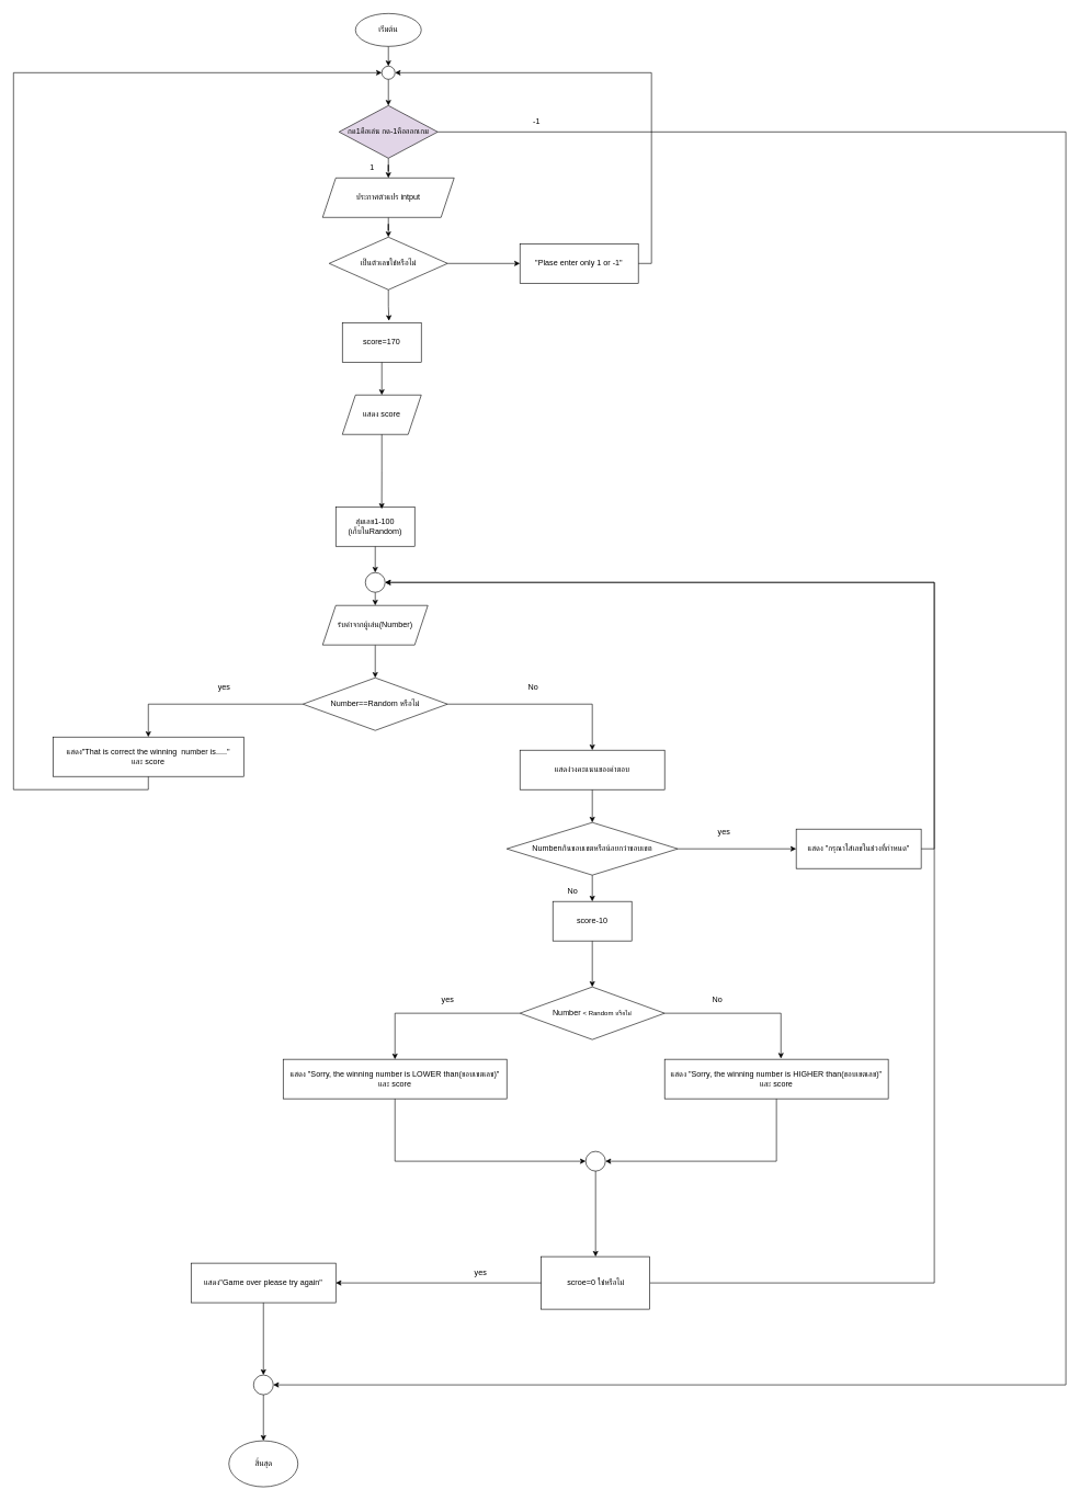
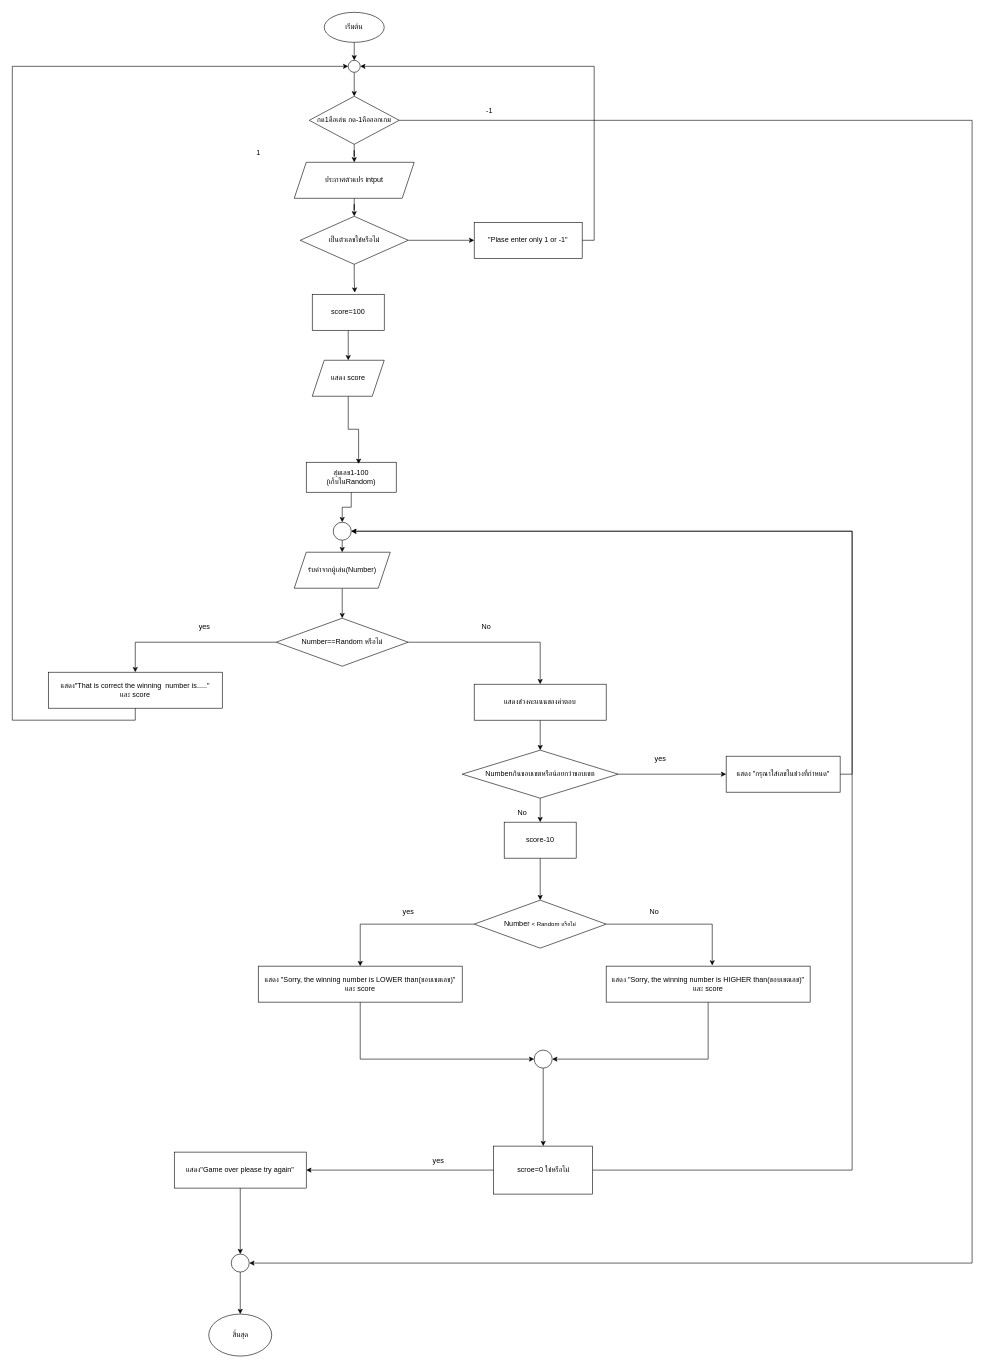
  <mxCell id="0" />
  <mxCell id="1" parent="0" />
  <mxCell id="2" style="edgeStyle=orthogonalEdgeStyle;rounded=0;orthogonalLoop=1;jettySize=auto;html=1;exitX=0.5;exitY=1;exitDx=0;exitDy=0;entryX=0.5;entryY=0;entryDx=0;entryDy=0;" edge="1" parent="1" source="3" target="19"><mxGeometry relative="1" as="geometry" /></mxCell>
  <mxCell id="3" value="เริ่มต้น" style="ellipse;whiteSpace=wrap;html=1;" vertex="1" parent="1"><mxGeometry x="540" y="20" width="100" height="50" as="geometry" /></mxCell>
  <mxCell id="4" value="" style="edgeStyle=orthogonalEdgeStyle;rounded=0;orthogonalLoop=1;jettySize=auto;html=1;" edge="1" parent="1" source="6" target="56"><mxGeometry relative="1" as="geometry" /></mxCell>
  <mxCell id="5" style="edgeStyle=orthogonalEdgeStyle;rounded=0;orthogonalLoop=1;jettySize=auto;html=1;exitX=1;exitY=0.5;exitDx=0;exitDy=0;entryX=1;entryY=0.5;entryDx=0;entryDy=0;" edge="1" parent="1" source="6" target="38"><mxGeometry relative="1" as="geometry"><Array as="points"><mxPoint x="1620" y="200" /><mxPoint x="1620" y="2105" /></Array></mxGeometry></mxCell>
- <mxCell id="6" value="กด1คือเล่น กด-1คือออกเกม" style="rhombus;whiteSpace=wrap;html=1;fillColor=#e1d5e7;" vertex="1" parent="1"><mxGeometry x="515" y="160" width="150" height="80" as="geometry" /></mxCell>
+ <mxCell id="6" value="กด1คือเล่น กด-1คือออกเกม" style="rhombus;whiteSpace=wrap;html=1;" vertex="1" parent="1"><mxGeometry x="515" y="160" width="150" height="80" as="geometry" /></mxCell>
  <mxCell id="7" value="" style="edgeStyle=orthogonalEdgeStyle;rounded=0;orthogonalLoop=1;jettySize=auto;html=1;" edge="1" parent="1" source="8" target="59"><mxGeometry relative="1" as="geometry" /></mxCell>
- <mxCell id="8" value="score=170" style="whiteSpace=wrap;html=1;" vertex="1" parent="1"><mxGeometry x="520" y="490" width="120" height="60" as="geometry" /></mxCell>
+ <mxCell id="8" value="score=100" style="whiteSpace=wrap;html=1;" vertex="1" parent="1"><mxGeometry x="520" y="490" width="120" height="60" as="geometry" /></mxCell>
  <mxCell id="9" style="edgeStyle=orthogonalEdgeStyle;rounded=0;orthogonalLoop=1;jettySize=auto;html=1;exitX=0.5;exitY=1;exitDx=0;exitDy=0;entryX=0.5;entryY=0;entryDx=0;entryDy=0;" edge="1" parent="1" source="10" target="42"><mxGeometry relative="1" as="geometry" /></mxCell>
- <mxCell id="10" value="สุ่มเลข1-100&lt;div&gt;(เก็บในRandom)&lt;/div&gt;" style="whiteSpace=wrap;html=1;" vertex="1" parent="1"><mxGeometry x="510" y="770" width="120" height="60" as="geometry" /></mxCell>
+ <mxCell id="10" value="สุ่มเลข1-100&lt;div&gt;(เก็บในRandom)&lt;/div&gt;" style="whiteSpace=wrap;html=1;" vertex="1" parent="1"><mxGeometry x="510" y="770" width="150" height="50" as="geometry" /></mxCell>
  <mxCell id="11" style="edgeStyle=orthogonalEdgeStyle;rounded=0;orthogonalLoop=1;jettySize=auto;html=1;exitX=0.5;exitY=1;exitDx=0;exitDy=0;entryX=0.5;entryY=0;entryDx=0;entryDy=0;" edge="1" parent="1" source="12" target="15"><mxGeometry relative="1" as="geometry" /></mxCell>
  <mxCell id="12" value="รับค่าจากผู้เล่น(Number)" style="shape=parallelogram;perimeter=parallelogramPerimeter;whiteSpace=wrap;html=1;fixedSize=1;" vertex="1" parent="1"><mxGeometry x="490" y="920" width="160" height="60" as="geometry" /></mxCell>
  <mxCell id="13" value="" style="edgeStyle=orthogonalEdgeStyle;rounded=0;orthogonalLoop=1;jettySize=auto;html=1;" edge="1" parent="1" source="15" target="17"><mxGeometry relative="1" as="geometry" /></mxCell>
  <mxCell id="14" style="edgeStyle=orthogonalEdgeStyle;rounded=0;orthogonalLoop=1;jettySize=auto;html=1;exitX=1;exitY=0.5;exitDx=0;exitDy=0;entryX=0.5;entryY=0;entryDx=0;entryDy=0;" edge="1" parent="1" source="15" target="54"><mxGeometry relative="1" as="geometry" /></mxCell>
  <mxCell id="15" value="Number==Random หรือไม่" style="rhombus;whiteSpace=wrap;html=1;" vertex="1" parent="1"><mxGeometry x="460" y="1030" width="220" height="80" as="geometry" /></mxCell>
  <mxCell id="16" style="edgeStyle=orthogonalEdgeStyle;rounded=0;orthogonalLoop=1;jettySize=auto;html=1;exitX=0.5;exitY=1;exitDx=0;exitDy=0;entryX=0;entryY=0.5;entryDx=0;entryDy=0;" edge="1" parent="1" source="17" target="19"><mxGeometry relative="1" as="geometry"><Array as="points"><mxPoint x="225" y="1200" /><mxPoint x="20" y="1200" /><mxPoint x="20" y="110" /></Array></mxGeometry></mxCell>
  <mxCell id="17" value="แสดง&quot;That is correct the winning&amp;nbsp; number is.....&lt;span style=&quot;background-color: transparent; color: light-dark(rgb(0, 0, 0), rgb(255, 255, 255));&quot;&gt;&quot;&lt;/span&gt;&lt;div&gt;และ score&lt;/div&gt;" style="whiteSpace=wrap;html=1;" vertex="1" parent="1"><mxGeometry x="80" y="1120" width="290" height="60" as="geometry" /></mxCell>
  <mxCell id="18" style="edgeStyle=orthogonalEdgeStyle;rounded=0;orthogonalLoop=1;jettySize=auto;html=1;exitX=0.5;exitY=1;exitDx=0;exitDy=0;entryX=0.5;entryY=0;entryDx=0;entryDy=0;" edge="1" parent="1" source="19" target="6"><mxGeometry relative="1" as="geometry" /></mxCell>
  <mxCell id="19" value="" style="ellipse;whiteSpace=wrap;html=1;aspect=fixed;" vertex="1" parent="1"><mxGeometry x="580" y="100" width="20" height="20" as="geometry" /></mxCell>
  <mxCell id="20" value="" style="edgeStyle=orthogonalEdgeStyle;rounded=0;orthogonalLoop=1;jettySize=auto;html=1;" edge="1" parent="1" source="21" target="23"><mxGeometry relative="1" as="geometry" /></mxCell>
  <mxCell id="21" value="Number &lt;span style=&quot;font-size: 10px;&quot;&gt;&amp;lt; Random หรือไม่&lt;/span&gt;" style="rhombus;whiteSpace=wrap;html=1;" vertex="1" parent="1"><mxGeometry x="790" y="1500" width="220" height="80" as="geometry" /></mxCell>
  <mxCell id="22" style="edgeStyle=orthogonalEdgeStyle;rounded=0;orthogonalLoop=1;jettySize=auto;html=1;exitX=0.5;exitY=1;exitDx=0;exitDy=0;entryX=0;entryY=0.5;entryDx=0;entryDy=0;" edge="1" parent="1" source="23" target="29"><mxGeometry relative="1" as="geometry" /></mxCell>
  <mxCell id="23" value="แสดง &quot;Sorry, the winning number is LOWER than(ขอบเขตเลข)&quot;&lt;div&gt;และ score&lt;/div&gt;" style="whiteSpace=wrap;html=1;" vertex="1" parent="1"><mxGeometry x="430" y="1610" width="340" height="60" as="geometry" /></mxCell>
  <mxCell id="24" value="yes" style="text;html=1;align=center;verticalAlign=middle;resizable=0;points=[];autosize=1;strokeColor=none;fillColor=none;" vertex="1" parent="1"><mxGeometry x="320" y="1030" width="40" height="30" as="geometry" /></mxCell>
  <mxCell id="25" style="edgeStyle=orthogonalEdgeStyle;rounded=0;orthogonalLoop=1;jettySize=auto;html=1;exitX=0.5;exitY=1;exitDx=0;exitDy=0;entryX=1;entryY=0.5;entryDx=0;entryDy=0;" edge="1" parent="1" source="26" target="29"><mxGeometry relative="1" as="geometry" /></mxCell>
  <mxCell id="26" value="แสดง &quot;Sorry, the winning number is HIGHER than(ขอบเขตเลข)&quot;&lt;div&gt;และ score&lt;/div&gt;" style="whiteSpace=wrap;html=1;" vertex="1" parent="1"><mxGeometry x="1010" y="1610" width="340" height="60" as="geometry" /></mxCell>
  <mxCell id="27" style="edgeStyle=orthogonalEdgeStyle;rounded=0;orthogonalLoop=1;jettySize=auto;html=1;exitX=1;exitY=0.5;exitDx=0;exitDy=0;entryX=0.52;entryY=-0.018;entryDx=0;entryDy=0;entryPerimeter=0;" edge="1" parent="1" source="21" target="26"><mxGeometry relative="1" as="geometry" /></mxCell>
  <mxCell id="28" style="edgeStyle=orthogonalEdgeStyle;rounded=0;orthogonalLoop=1;jettySize=auto;html=1;exitX=0.5;exitY=1;exitDx=0;exitDy=0;entryX=0.5;entryY=0;entryDx=0;entryDy=0;" edge="1" parent="1" source="29" target="32"><mxGeometry relative="1" as="geometry" /></mxCell>
  <mxCell id="29" value="" style="ellipse;whiteSpace=wrap;html=1;" vertex="1" parent="1"><mxGeometry x="890" y="1750" width="30" height="30" as="geometry" /></mxCell>
  <mxCell id="30" value="" style="edgeStyle=orthogonalEdgeStyle;rounded=0;orthogonalLoop=1;jettySize=auto;html=1;" edge="1" parent="1" source="32" target="36"><mxGeometry relative="1" as="geometry" /></mxCell>
  <mxCell id="31" style="edgeStyle=orthogonalEdgeStyle;rounded=0;orthogonalLoop=1;jettySize=auto;html=1;exitX=1;exitY=0.5;exitDx=0;exitDy=0;entryX=1;entryY=0.5;entryDx=0;entryDy=0;" edge="1" parent="1" source="32" target="42"><mxGeometry relative="1" as="geometry"><Array as="points"><mxPoint x="1420" y="1950" /><mxPoint x="1420" y="885" /></Array></mxGeometry></mxCell>
  <mxCell id="32" value="scroe=0 ใช่หรือไม่" style="whiteSpace=wrap;html=1;rounded=0;" vertex="1" parent="1"><mxGeometry x="822.5" y="1910" width="165" height="80" as="geometry" /></mxCell>
  <mxCell id="33" value="yes" style="text;html=1;align=center;verticalAlign=middle;resizable=0;points=[];autosize=1;strokeColor=none;fillColor=none;" vertex="1" parent="1"><mxGeometry x="660" y="1505" width="40" height="30" as="geometry" /></mxCell>
  <mxCell id="34" value="No" style="text;html=1;align=center;verticalAlign=middle;resizable=0;points=[];autosize=1;strokeColor=none;fillColor=none;" vertex="1" parent="1"><mxGeometry x="1070" y="1505" width="40" height="30" as="geometry" /></mxCell>
  <mxCell id="35" value="" style="edgeStyle=orthogonalEdgeStyle;rounded=0;orthogonalLoop=1;jettySize=auto;html=1;" edge="1" parent="1" source="36" target="38"><mxGeometry relative="1" as="geometry" /></mxCell>
  <mxCell id="36" value="แสดง&quot;Game over please try again&quot;" style="whiteSpace=wrap;html=1;" vertex="1" parent="1"><mxGeometry x="290" y="1920" width="220" height="60" as="geometry" /></mxCell>
  <mxCell id="37" style="edgeStyle=orthogonalEdgeStyle;rounded=0;orthogonalLoop=1;jettySize=auto;html=1;exitX=0.5;exitY=1;exitDx=0;exitDy=0;entryX=0.5;entryY=0;entryDx=0;entryDy=0;" edge="1" parent="1" source="38" target="39"><mxGeometry relative="1" as="geometry" /></mxCell>
  <mxCell id="38" value="" style="ellipse;whiteSpace=wrap;html=1;" vertex="1" parent="1"><mxGeometry x="385" y="2090" width="30" height="30" as="geometry" /></mxCell>
  <mxCell id="39" value="สิ้นสุด" style="ellipse;whiteSpace=wrap;html=1;" vertex="1" parent="1"><mxGeometry x="347.5" y="2190" width="105" height="70" as="geometry" /></mxCell>
  <mxCell id="40" value="yes" style="text;html=1;align=center;verticalAlign=middle;resizable=0;points=[];autosize=1;strokeColor=none;fillColor=none;" vertex="1" parent="1"><mxGeometry x="710" y="1920" width="40" height="30" as="geometry" /></mxCell>
  <mxCell id="41" style="edgeStyle=orthogonalEdgeStyle;rounded=0;orthogonalLoop=1;jettySize=auto;html=1;exitX=0.5;exitY=1;exitDx=0;exitDy=0;entryX=0.5;entryY=0;entryDx=0;entryDy=0;" edge="1" parent="1" source="42" target="12"><mxGeometry relative="1" as="geometry" /></mxCell>
  <mxCell id="42" value="" style="ellipse;whiteSpace=wrap;html=1;" vertex="1" parent="1"><mxGeometry x="555" y="870" width="30" height="30" as="geometry" /></mxCell>
  <mxCell id="43" style="edgeStyle=orthogonalEdgeStyle;rounded=0;orthogonalLoop=1;jettySize=auto;html=1;exitX=0.5;exitY=1;exitDx=0;exitDy=0;entryX=0.5;entryY=0;entryDx=0;entryDy=0;" edge="1" parent="1" source="44" target="21"><mxGeometry relative="1" as="geometry" /></mxCell>
  <mxCell id="44" value="score-10" style="whiteSpace=wrap;html=1;" vertex="1" parent="1"><mxGeometry x="840" y="1370" width="120" height="60" as="geometry" /></mxCell>
  <mxCell id="45" style="edgeStyle=orthogonalEdgeStyle;rounded=0;orthogonalLoop=1;jettySize=auto;html=1;exitX=0.5;exitY=1;exitDx=0;exitDy=0;entryX=0.5;entryY=0;entryDx=0;entryDy=0;" edge="1" parent="1" source="47" target="44"><mxGeometry relative="1" as="geometry" /></mxCell>
  <mxCell id="46" value="" style="edgeStyle=orthogonalEdgeStyle;rounded=0;orthogonalLoop=1;jettySize=auto;html=1;" edge="1" parent="1" source="47" target="50"><mxGeometry relative="1" as="geometry" /></mxCell>
  <mxCell id="47" value="Numberเกินขอบเขตหรือน้อยกว่าขอบเขต" style="rhombus;whiteSpace=wrap;html=1;" vertex="1" parent="1"><mxGeometry x="770" y="1250" width="260" height="80" as="geometry" /></mxCell>
  <mxCell id="48" value="No" style="text;html=1;align=center;verticalAlign=middle;resizable=0;points=[];autosize=1;strokeColor=none;fillColor=none;" vertex="1" parent="1"><mxGeometry x="790" y="1030" width="40" height="30" as="geometry" /></mxCell>
  <mxCell id="49" style="edgeStyle=orthogonalEdgeStyle;rounded=0;orthogonalLoop=1;jettySize=auto;html=1;exitX=1;exitY=0.5;exitDx=0;exitDy=0;entryX=1;entryY=0.5;entryDx=0;entryDy=0;" edge="1" parent="1" source="50" target="42"><mxGeometry relative="1" as="geometry" /></mxCell>
  <mxCell id="50" value="แสดง &quot;กรุณาใส่เลขในช่วงที่กำหนด&quot;" style="whiteSpace=wrap;html=1;" vertex="1" parent="1"><mxGeometry x="1210" y="1260" width="190" height="60" as="geometry" /></mxCell>
  <mxCell id="51" value="No" style="text;html=1;align=center;verticalAlign=middle;resizable=0;points=[];autosize=1;strokeColor=none;fillColor=none;" vertex="1" parent="1"><mxGeometry x="850" y="1340" width="40" height="30" as="geometry" /></mxCell>
  <mxCell id="52" value="yes" style="text;html=1;align=center;verticalAlign=middle;resizable=0;points=[];autosize=1;strokeColor=none;fillColor=none;" vertex="1" parent="1"><mxGeometry x="1080" y="1250" width="40" height="30" as="geometry" /></mxCell>
  <mxCell id="53" style="edgeStyle=orthogonalEdgeStyle;rounded=0;orthogonalLoop=1;jettySize=auto;html=1;exitX=0.5;exitY=1;exitDx=0;exitDy=0;entryX=0.5;entryY=0;entryDx=0;entryDy=0;" edge="1" parent="1" source="54" target="47"><mxGeometry relative="1" as="geometry" /></mxCell>
- <mxCell id="54" value="แสดง่วงคะแนนของคำตอบ" style="rounded=0;whiteSpace=wrap;html=1;" vertex="1" parent="1"><mxGeometry x="790" y="1140" width="220" height="60" as="geometry" /></mxCell>
+ <mxCell id="54" value="แสดงช่วงคะแนนของคำตอบ" style="rounded=0;whiteSpace=wrap;html=1;" vertex="1" parent="1"><mxGeometry x="790" y="1140" width="220" height="60" as="geometry" /></mxCell>
  <mxCell id="55" value="" style="edgeStyle=orthogonalEdgeStyle;rounded=0;orthogonalLoop=1;jettySize=auto;html=1;" edge="1" parent="1" source="56" target="58"><mxGeometry relative="1" as="geometry" /></mxCell>
  <mxCell id="56" value="ประกาศตัวแปร intput" style="shape=parallelogram;perimeter=parallelogramPerimeter;whiteSpace=wrap;html=1;fixedSize=1;" vertex="1" parent="1"><mxGeometry x="490" y="270" width="200" height="60" as="geometry" /></mxCell>
  <mxCell id="57" value="" style="edgeStyle=orthogonalEdgeStyle;rounded=0;orthogonalLoop=1;jettySize=auto;html=1;" edge="1" parent="1" source="58" target="62"><mxGeometry relative="1" as="geometry" /></mxCell>
  <mxCell id="58" value="เป็นตัวเลขใช่หรือไม่" style="rhombus;whiteSpace=wrap;html=1;" vertex="1" parent="1"><mxGeometry x="500" y="360" width="180" height="80" as="geometry" /></mxCell>
  <mxCell id="59" value="แสดง score" style="shape=parallelogram;perimeter=parallelogramPerimeter;whiteSpace=wrap;html=1;fixedSize=1;" vertex="1" parent="1"><mxGeometry x="520" y="600" width="120" height="60" as="geometry" /></mxCell>
  <mxCell id="60" style="edgeStyle=orthogonalEdgeStyle;rounded=0;orthogonalLoop=1;jettySize=auto;html=1;exitX=0.5;exitY=1;exitDx=0;exitDy=0;entryX=0.591;entryY=-0.046;entryDx=0;entryDy=0;entryPerimeter=0;" edge="1" parent="1" source="58" target="8"><mxGeometry relative="1" as="geometry" /></mxCell>
  <mxCell id="61" style="edgeStyle=orthogonalEdgeStyle;rounded=0;orthogonalLoop=1;jettySize=auto;html=1;exitX=1;exitY=0.5;exitDx=0;exitDy=0;entryX=1;entryY=0.5;entryDx=0;entryDy=0;" edge="1" parent="1" source="62" target="19"><mxGeometry relative="1" as="geometry" /></mxCell>
  <mxCell id="62" value="&quot;Plase enter only 1 or -1&quot;" style="whiteSpace=wrap;html=1;" vertex="1" parent="1"><mxGeometry x="790" y="370" width="180" height="60" as="geometry" /></mxCell>
  <mxCell id="63" style="edgeStyle=orthogonalEdgeStyle;rounded=0;orthogonalLoop=1;jettySize=auto;html=1;exitX=0.5;exitY=1;exitDx=0;exitDy=0;entryX=0.582;entryY=0.054;entryDx=0;entryDy=0;entryPerimeter=0;" edge="1" parent="1" source="59" target="10"><mxGeometry relative="1" as="geometry" /></mxCell>
- <mxCell id="64" value="1" style="text;html=1;align=center;verticalAlign=middle;resizable=0;points=[];autosize=1;strokeColor=none;fillColor=none;" vertex="1" parent="1"><mxGeometry x="550" y="240" width="30" height="30" as="geometry" /></mxCell>
+ <mxCell id="64" value="1" style="text;html=1;align=center;verticalAlign=middle;resizable=0;points=[];autosize=1;strokeColor=none;fillColor=none;" vertex="1" parent="1"><mxGeometry x="415" y="240" width="30" height="30" as="geometry" /></mxCell>
  <mxCell id="65" value="-1" style="text;html=1;align=center;verticalAlign=middle;resizable=0;points=[];autosize=1;strokeColor=none;fillColor=none;" vertex="1" parent="1"><mxGeometry x="800" y="170" width="30" height="30" as="geometry" /></mxCell>
